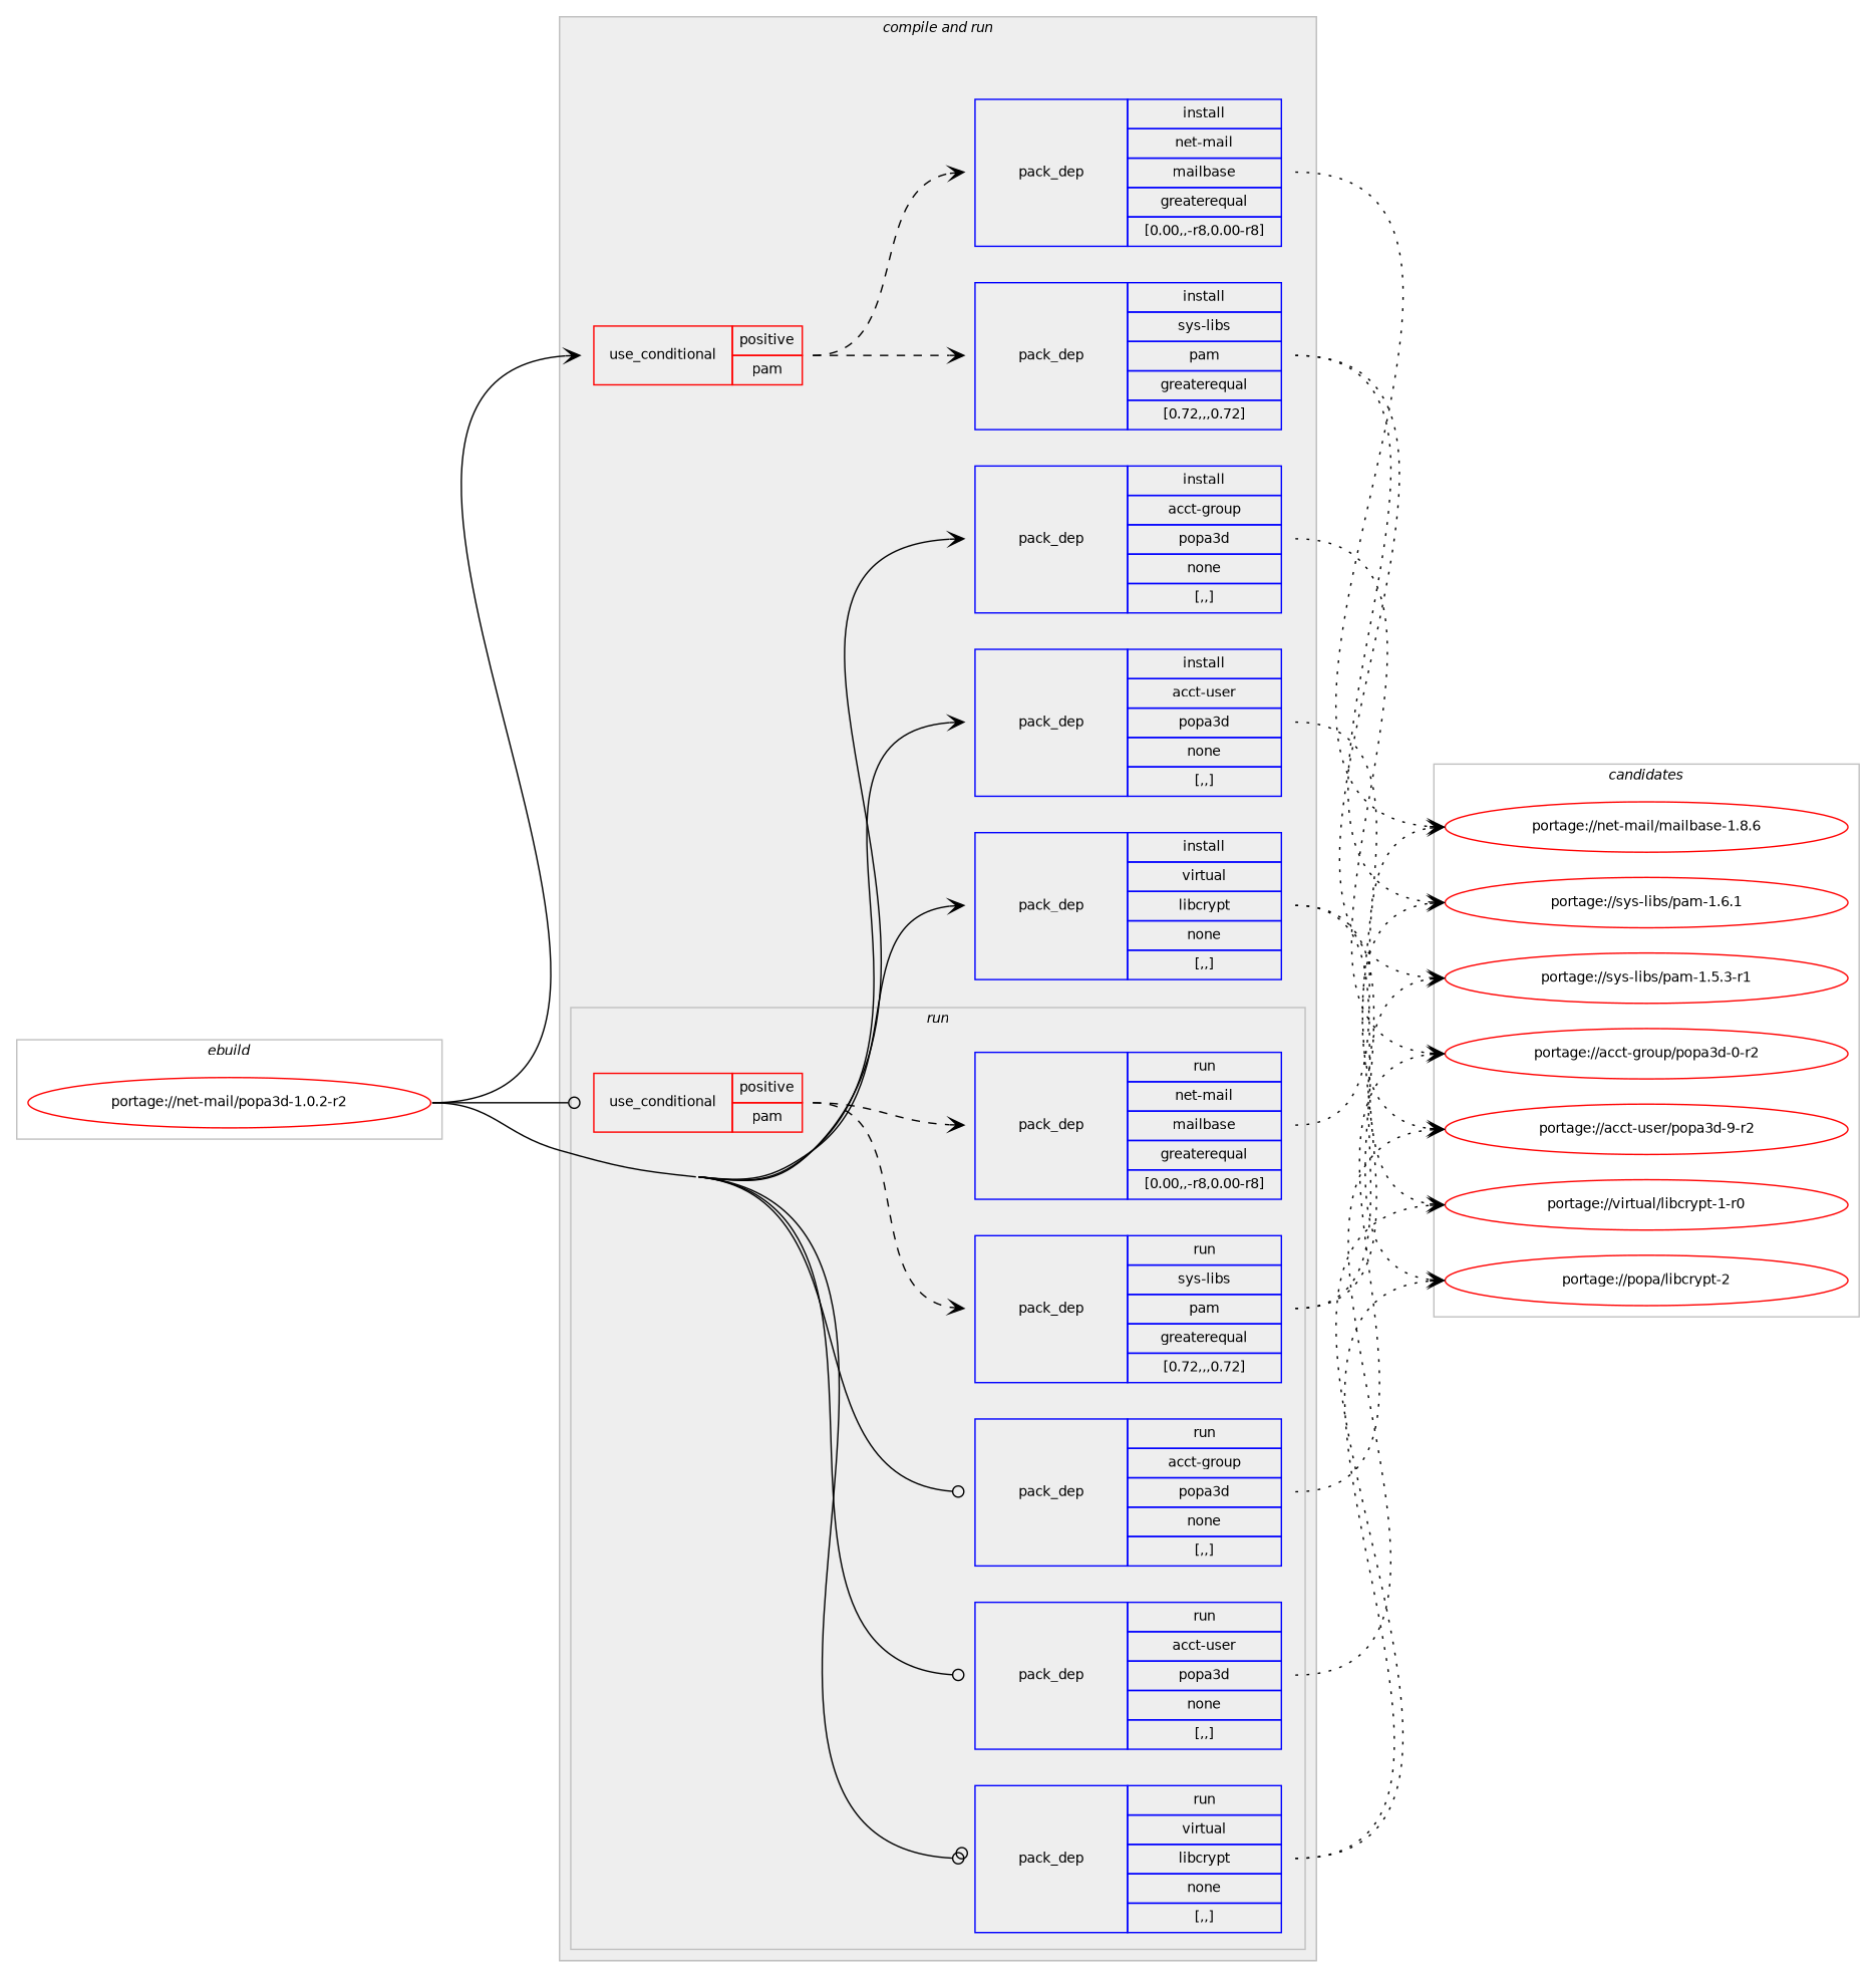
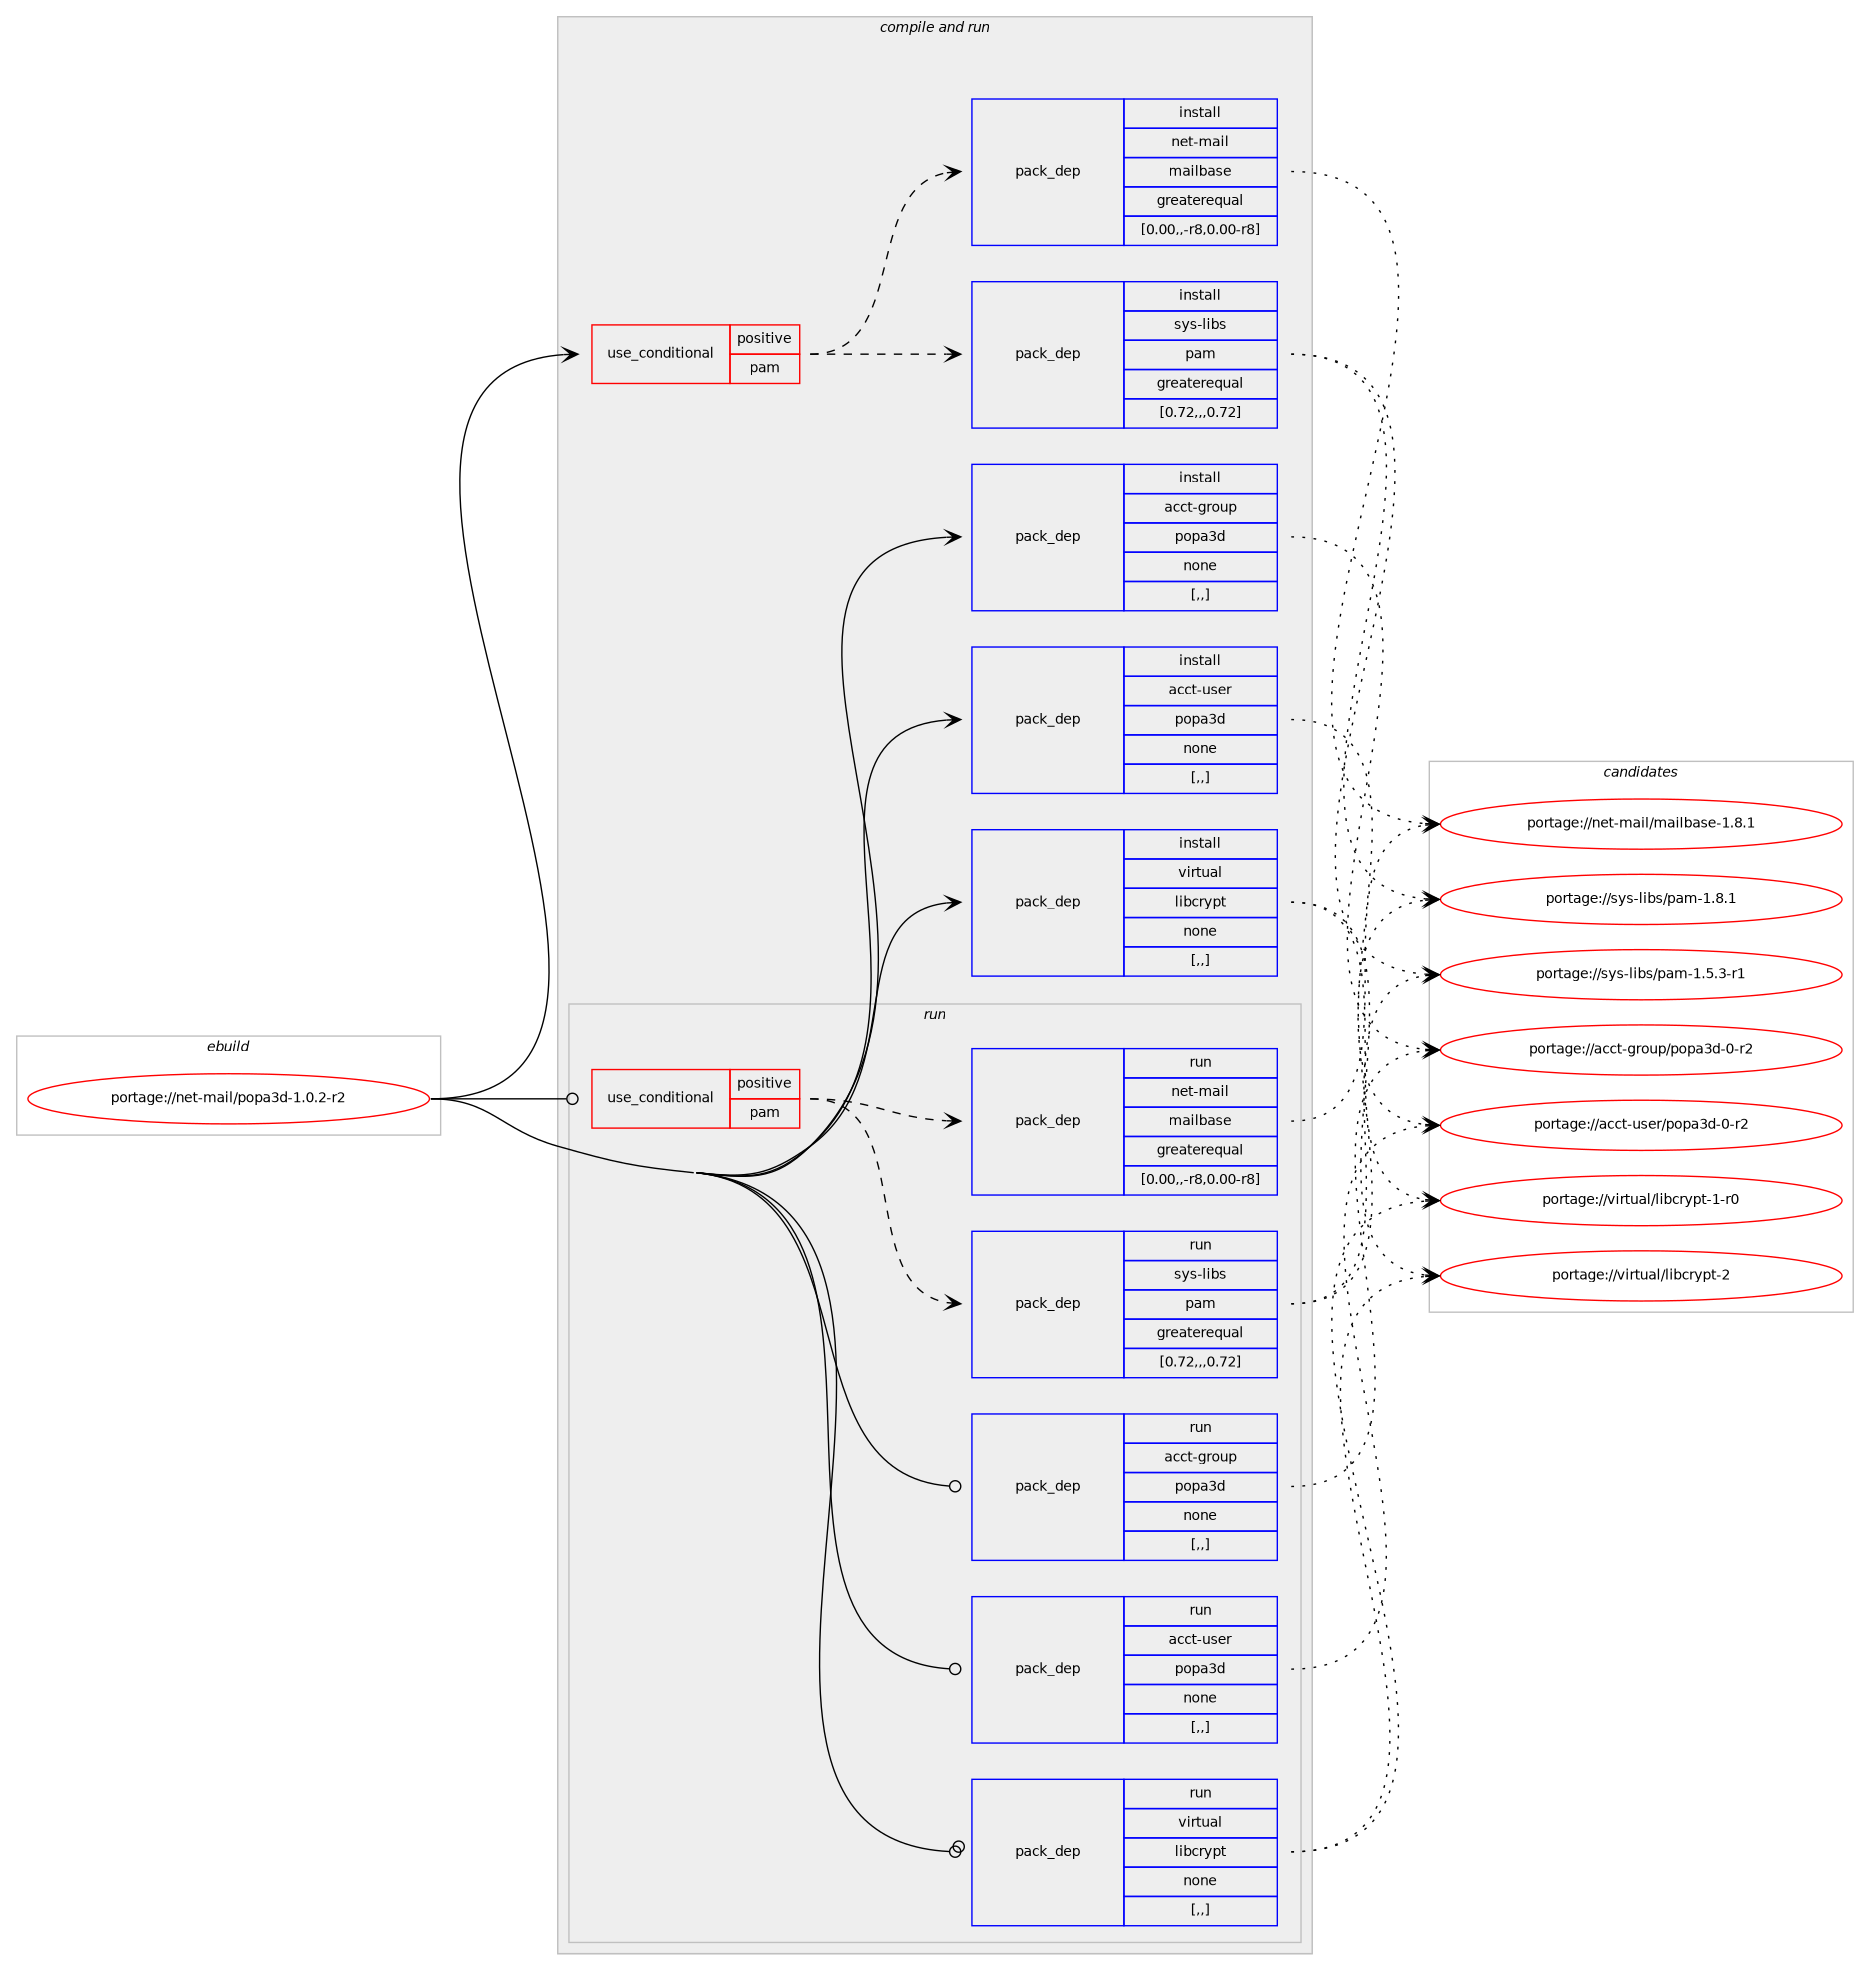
  digraph {
    compound=true
    concentrate=true
    fontname=Helvetica
    fontsize=10
    newrank=true
    rankdir=LR
    ranksep=1.5
    node [color=red fontname=Helvetica fontsize=10 shape=none]
    edge [arrowhead=vee headport=w style=dotted tailport=e weight=100]
    n1 [label="portage://net-mail/popa3d-1.0.2-r2" width=4 shape=""]
    n2 [color=blue label=<<TABLE BORDER="0" CELLBORDER="1" CELLSPACING="0" CELLPADDING="4" WIDTH="220"><TR><TD ROWSPAN="6" CELLPADDING="30">pack_dep</TD></TR><TR><TD WIDTH="110">install</TD></TR><TR><TD>sys-libs</TD></TR><TR><TD>pam</TD></TR><TR><TD>greaterequal</TD></TR><TR><TD>[0.72,,,0.72]</TD></TR></TABLE>>]
    n3 [color=blue label=<<TABLE BORDER="0" CELLBORDER="1" CELLSPACING="0" CELLPADDING="4" WIDTH="220"><TR><TD ROWSPAN="6" CELLPADDING="30">pack_dep</TD></TR><TR><TD WIDTH="110">install</TD></TR><TR><TD>net-mail</TD></TR><TR><TD>mailbase</TD></TR><TR><TD>greaterequal</TD></TR><TR><TD>[0.00,,-r8,0.00-r8]</TD></TR></TABLE>>]
    n4 [label=<<TABLE BORDER="0" CELLBORDER="1" CELLSPACING="0" CELLPADDING="4"><TR><TD ROWSPAN="3" CELLPADDING="10">use_conditional</TD></TR><TR><TD>positive</TD></TR><TR><TD>pam</TD></TR></TABLE>>]
    n5 [color=blue label=<<TABLE BORDER="0" CELLBORDER="1" CELLSPACING="0" CELLPADDING="4" WIDTH="220"><TR><TD ROWSPAN="6" CELLPADDING="30">pack_dep</TD></TR><TR><TD WIDTH="110">install</TD></TR><TR><TD>acct-group</TD></TR><TR><TD>popa3d</TD></TR><TR><TD>none</TD></TR><TR><TD>[,,]</TD></TR></TABLE>>]
    n6 [color=blue label=<<TABLE BORDER="0" CELLBORDER="1" CELLSPACING="0" CELLPADDING="4" WIDTH="220"><TR><TD ROWSPAN="6" CELLPADDING="30">pack_dep</TD></TR><TR><TD WIDTH="110">install</TD></TR><TR><TD>acct-user</TD></TR><TR><TD>popa3d</TD></TR><TR><TD>none</TD></TR><TR><TD>[,,]</TD></TR></TABLE>>]
    n7 [color=blue label=<<TABLE BORDER="0" CELLBORDER="1" CELLSPACING="0" CELLPADDING="4" WIDTH="220"><TR><TD ROWSPAN="6" CELLPADDING="30">pack_dep</TD></TR><TR><TD WIDTH="110">install</TD></TR><TR><TD>virtual</TD></TR><TR><TD>libcrypt</TD></TR><TR><TD>none</TD></TR><TR><TD>[,,]</TD></TR></TABLE>>]
    n8 [color=blue label=<<TABLE BORDER="0" CELLBORDER="1" CELLSPACING="0" CELLPADDING="4" WIDTH="220"><TR><TD ROWSPAN="6" CELLPADDING="30">pack_dep</TD></TR><TR><TD WIDTH="110">run</TD></TR><TR><TD>sys-libs</TD></TR><TR><TD>pam</TD></TR><TR><TD>greaterequal</TD></TR><TR><TD>[0.72,,,0.72]</TD></TR></TABLE>>]
    n9 [color=blue label=<<TABLE BORDER="0" CELLBORDER="1" CELLSPACING="0" CELLPADDING="4" WIDTH="220"><TR><TD ROWSPAN="6" CELLPADDING="30">pack_dep</TD></TR><TR><TD WIDTH="110">run</TD></TR><TR><TD>net-mail</TD></TR><TR><TD>mailbase</TD></TR><TR><TD>greaterequal</TD></TR><TR><TD>[0.00,,-r8,0.00-r8]</TD></TR></TABLE>>]
    n10 [label=<<TABLE BORDER="0" CELLBORDER="1" CELLSPACING="0" CELLPADDING="4"><TR><TD ROWSPAN="3" CELLPADDING="10">use_conditional</TD></TR><TR><TD>positive</TD></TR><TR><TD>pam</TD></TR></TABLE>>]
    n11 [color=blue label=<<TABLE BORDER="0" CELLBORDER="1" CELLSPACING="0" CELLPADDING="4" WIDTH="220"><TR><TD ROWSPAN="6" CELLPADDING="30">pack_dep</TD></TR><TR><TD WIDTH="110">run</TD></TR><TR><TD>acct-group</TD></TR><TR><TD>popa3d</TD></TR><TR><TD>none</TD></TR><TR><TD>[,,]</TD></TR></TABLE>>]
    n12 [color=blue label=<<TABLE BORDER="0" CELLBORDER="1" CELLSPACING="0" CELLPADDING="4" WIDTH="220"><TR><TD ROWSPAN="6" CELLPADDING="30">pack_dep</TD></TR><TR><TD WIDTH="110">run</TD></TR><TR><TD>acct-user</TD></TR><TR><TD>popa3d</TD></TR><TR><TD>none</TD></TR><TR><TD>[,,]</TD></TR></TABLE>>]
    n13 [color=blue label=<<TABLE BORDER="0" CELLBORDER="1" CELLSPACING="0" CELLPADDING="4" WIDTH="220"><TR><TD ROWSPAN="6" CELLPADDING="30">pack_dep</TD></TR><TR><TD WIDTH="110">run</TD></TR><TR><TD>virtual</TD></TR><TR><TD>libcrypt</TD></TR><TR><TD>none</TD></TR><TR><TD>[,,]</TD></TR></TABLE>>]
-   n14 [label="portage://sys-libs/pam-1.6.1" width=4 shape=""]
+   n14 [label="portage://sys-libs/pam-1.8.1" width=4 shape=""]
    n15 [label="portage://sys-libs/pam-1.5.3-r1" width=4 shape=""]
-   n16 [label="portage://net-mail/mailbase-1.8.6" width=4 shape=""]
+   n16 [label="portage://net-mail/mailbase-1.8.1" width=4 shape=""]
    n17 [label="portage://acct-group/popa3d-0-r2" width=4 shape=""]
-   n18 [label="portage://acct-user/popa3d-9-r2" width=4 shape=""]
-   n19 [label="portage://popa/libcrypt-2" width=4 shape=""]
+   n18 [label="portage://acct-user/popa3d-0-r2" width=4 shape=""]
+   n19 [label="portage://virtual/libcrypt-2" width=4 shape=""]
    n20 [label="portage://virtual/libcrypt-1-r0" width=4 shape=""]
    subgraph cluster_1 {
      color=gray
      label=<<i>ebuild</i>>
      n1
    }
    subgraph cluster_2 {
      color=gray
      label=<<i>dependencies</i>>
      subgraph cluster_3 {
        color=gray
        fillcolor="#eeeeee"
        label=<<i>compile</i>>
        style=filled
        subgraph sub_4 {
          color=gray
          fillcolor="#eeeeee"
          label=<<i>compile</i>>
          style=filled
          n4
          subgraph sub_5 {
            color=gray
            fillcolor="#eeeeee"
            label=<<i>compile</i>>
            style=filled
            n2
          }
          subgraph sub_6 {
            color=gray
            fillcolor="#eeeeee"
            label=<<i>compile</i>>
            style=filled
            n3
          }
        }
        subgraph sub_7 {
          color=gray
          fillcolor="#eeeeee"
          label=<<i>compile</i>>
          style=filled
          n5
        }
        subgraph sub_8 {
          color=gray
          fillcolor="#eeeeee"
          label=<<i>compile</i>>
          style=filled
          n6
        }
        subgraph sub_9 {
          color=gray
          fillcolor="#eeeeee"
          label=<<i>compile</i>>
          style=filled
          n7
        }
      }
      subgraph cluster_10 {
        color=gray
        fillcolor="#eeeeee"
        label=<<i>compile and run</i>>
        style=filled
      }
      subgraph cluster_11 {
        color=gray
        fillcolor="#eeeeee"
        label=<<i>run</i>>
        style=filled
        subgraph sub_12 {
          color=gray
          fillcolor="#eeeeee"
          label=<<i>run</i>>
          style=filled
          n10
          subgraph sub_13 {
            color=gray
            fillcolor="#eeeeee"
            label=<<i>run</i>>
            style=filled
            n8
          }
          subgraph sub_14 {
            color=gray
            fillcolor="#eeeeee"
            label=<<i>run</i>>
            style=filled
            n9
          }
        }
        subgraph sub_15 {
          color=gray
          fillcolor="#eeeeee"
          label=<<i>run</i>>
          style=filled
          n11
        }
        subgraph sub_16 {
          color=gray
          fillcolor="#eeeeee"
          label=<<i>run</i>>
          style=filled
          n12
        }
        subgraph sub_17 {
          color=gray
          fillcolor="#eeeeee"
          label=<<i>run</i>>
          style=filled
          n13
        }
      }
    }
    subgraph cluster_18 {
      color=gray
      label=<<i>candidates</i>>
      rank=same
      subgraph sub_19 {
        color=black
        label=<<i>candidates</i>>
        nodesep=1
        rank=same
        n14
        n15
      }
      subgraph sub_20 {
        color=black
        label=<<i>candidates</i>>
        nodesep=1
        rank=same
        n16
      }
      subgraph sub_21 {
        color=black
        label=<<i>candidates</i>>
        nodesep=1
        rank=same
        n17
      }
      subgraph sub_22 {
        color=black
        label=<<i>candidates</i>>
        nodesep=1
        rank=same
        n18
      }
      subgraph sub_23 {
        color=black
        label=<<i>candidates</i>>
        nodesep=1
        rank=same
        n19
        n20
      }
      subgraph sub_24 {
        color=black
        label=<<i>candidates</i>>
        nodesep=1
        rank=same
        n14
        n15
      }
      subgraph sub_25 {
        color=black
        label=<<i>candidates</i>>
        nodesep=1
        rank=same
        n16
      }
      subgraph sub_26 {
        color=black
        label=<<i>candidates</i>>
        nodesep=1
        rank=same
        n17
      }
      subgraph sub_27 {
        color=black
        label=<<i>candidates</i>>
        nodesep=1
        rank=same
        n18
      }
      subgraph sub_28 {
        color=black
        label=<<i>candidates</i>>
        nodesep=1
        rank=same
        n19
        n20
      }
    }
    n1 -> n4 [style=solid weight=20]
    n1 -> n5 [style=solid weight=20]
    n1 -> n6 [style=solid weight=20]
    n1 -> n7 [style=solid weight=20]
    n1 -> n10 [arrowhead=odot style=solid weight=20]
    n1 -> n11 [arrowhead=odot style=solid weight=20]
    n1 -> n12 [arrowhead=odot style=solid weight=20]
    n1 -> n13 [arrowhead=odot style=solid weight=20]
    n2 -> n14
    n2 -> n15
    n3 -> n16
    n4 -> n2 [style=dashed weight=20]
    n4 -> n3 [style=dashed weight=20]
    n5 -> n17
    n6 -> n18
    n7 -> n19
    n7 -> n20
    n8 -> n14
    n8 -> n15
    n9 -> n16
    n10 -> n8 [style=dashed weight=20]
    n10 -> n9 [style=dashed weight=20]
    n11 -> n17
    n12 -> n18
    n13 -> n19
    n13 -> n20
  }
